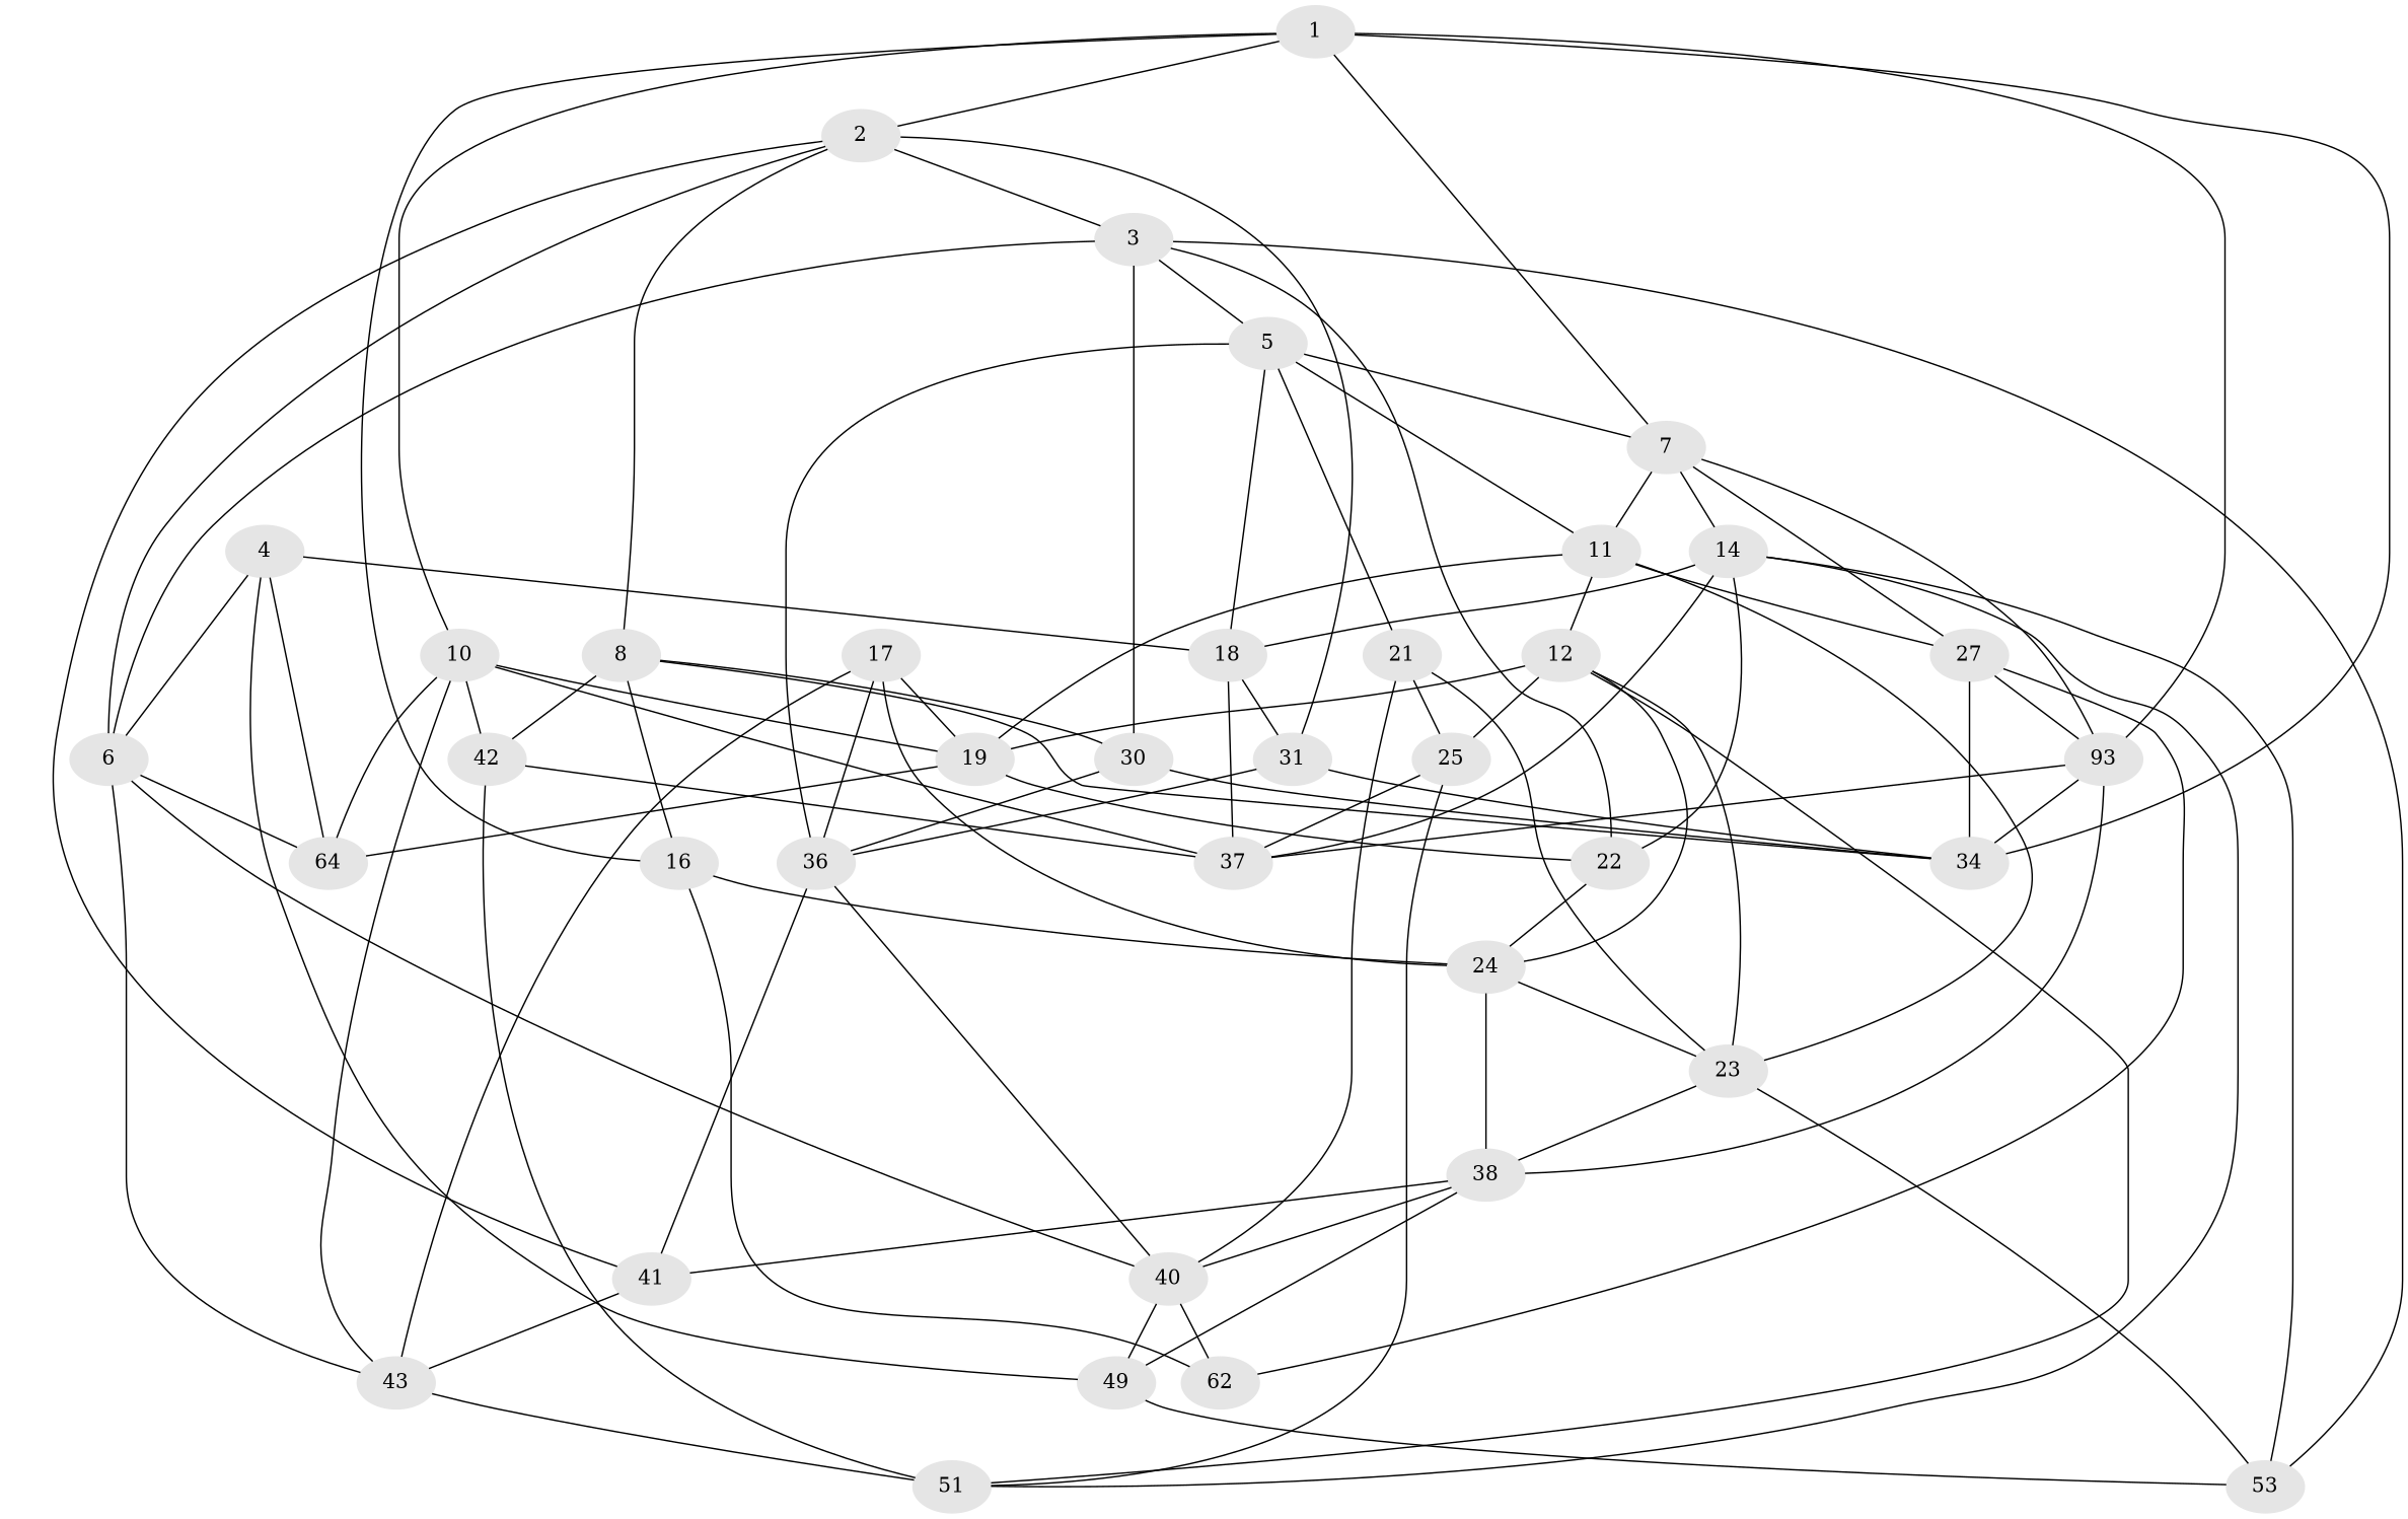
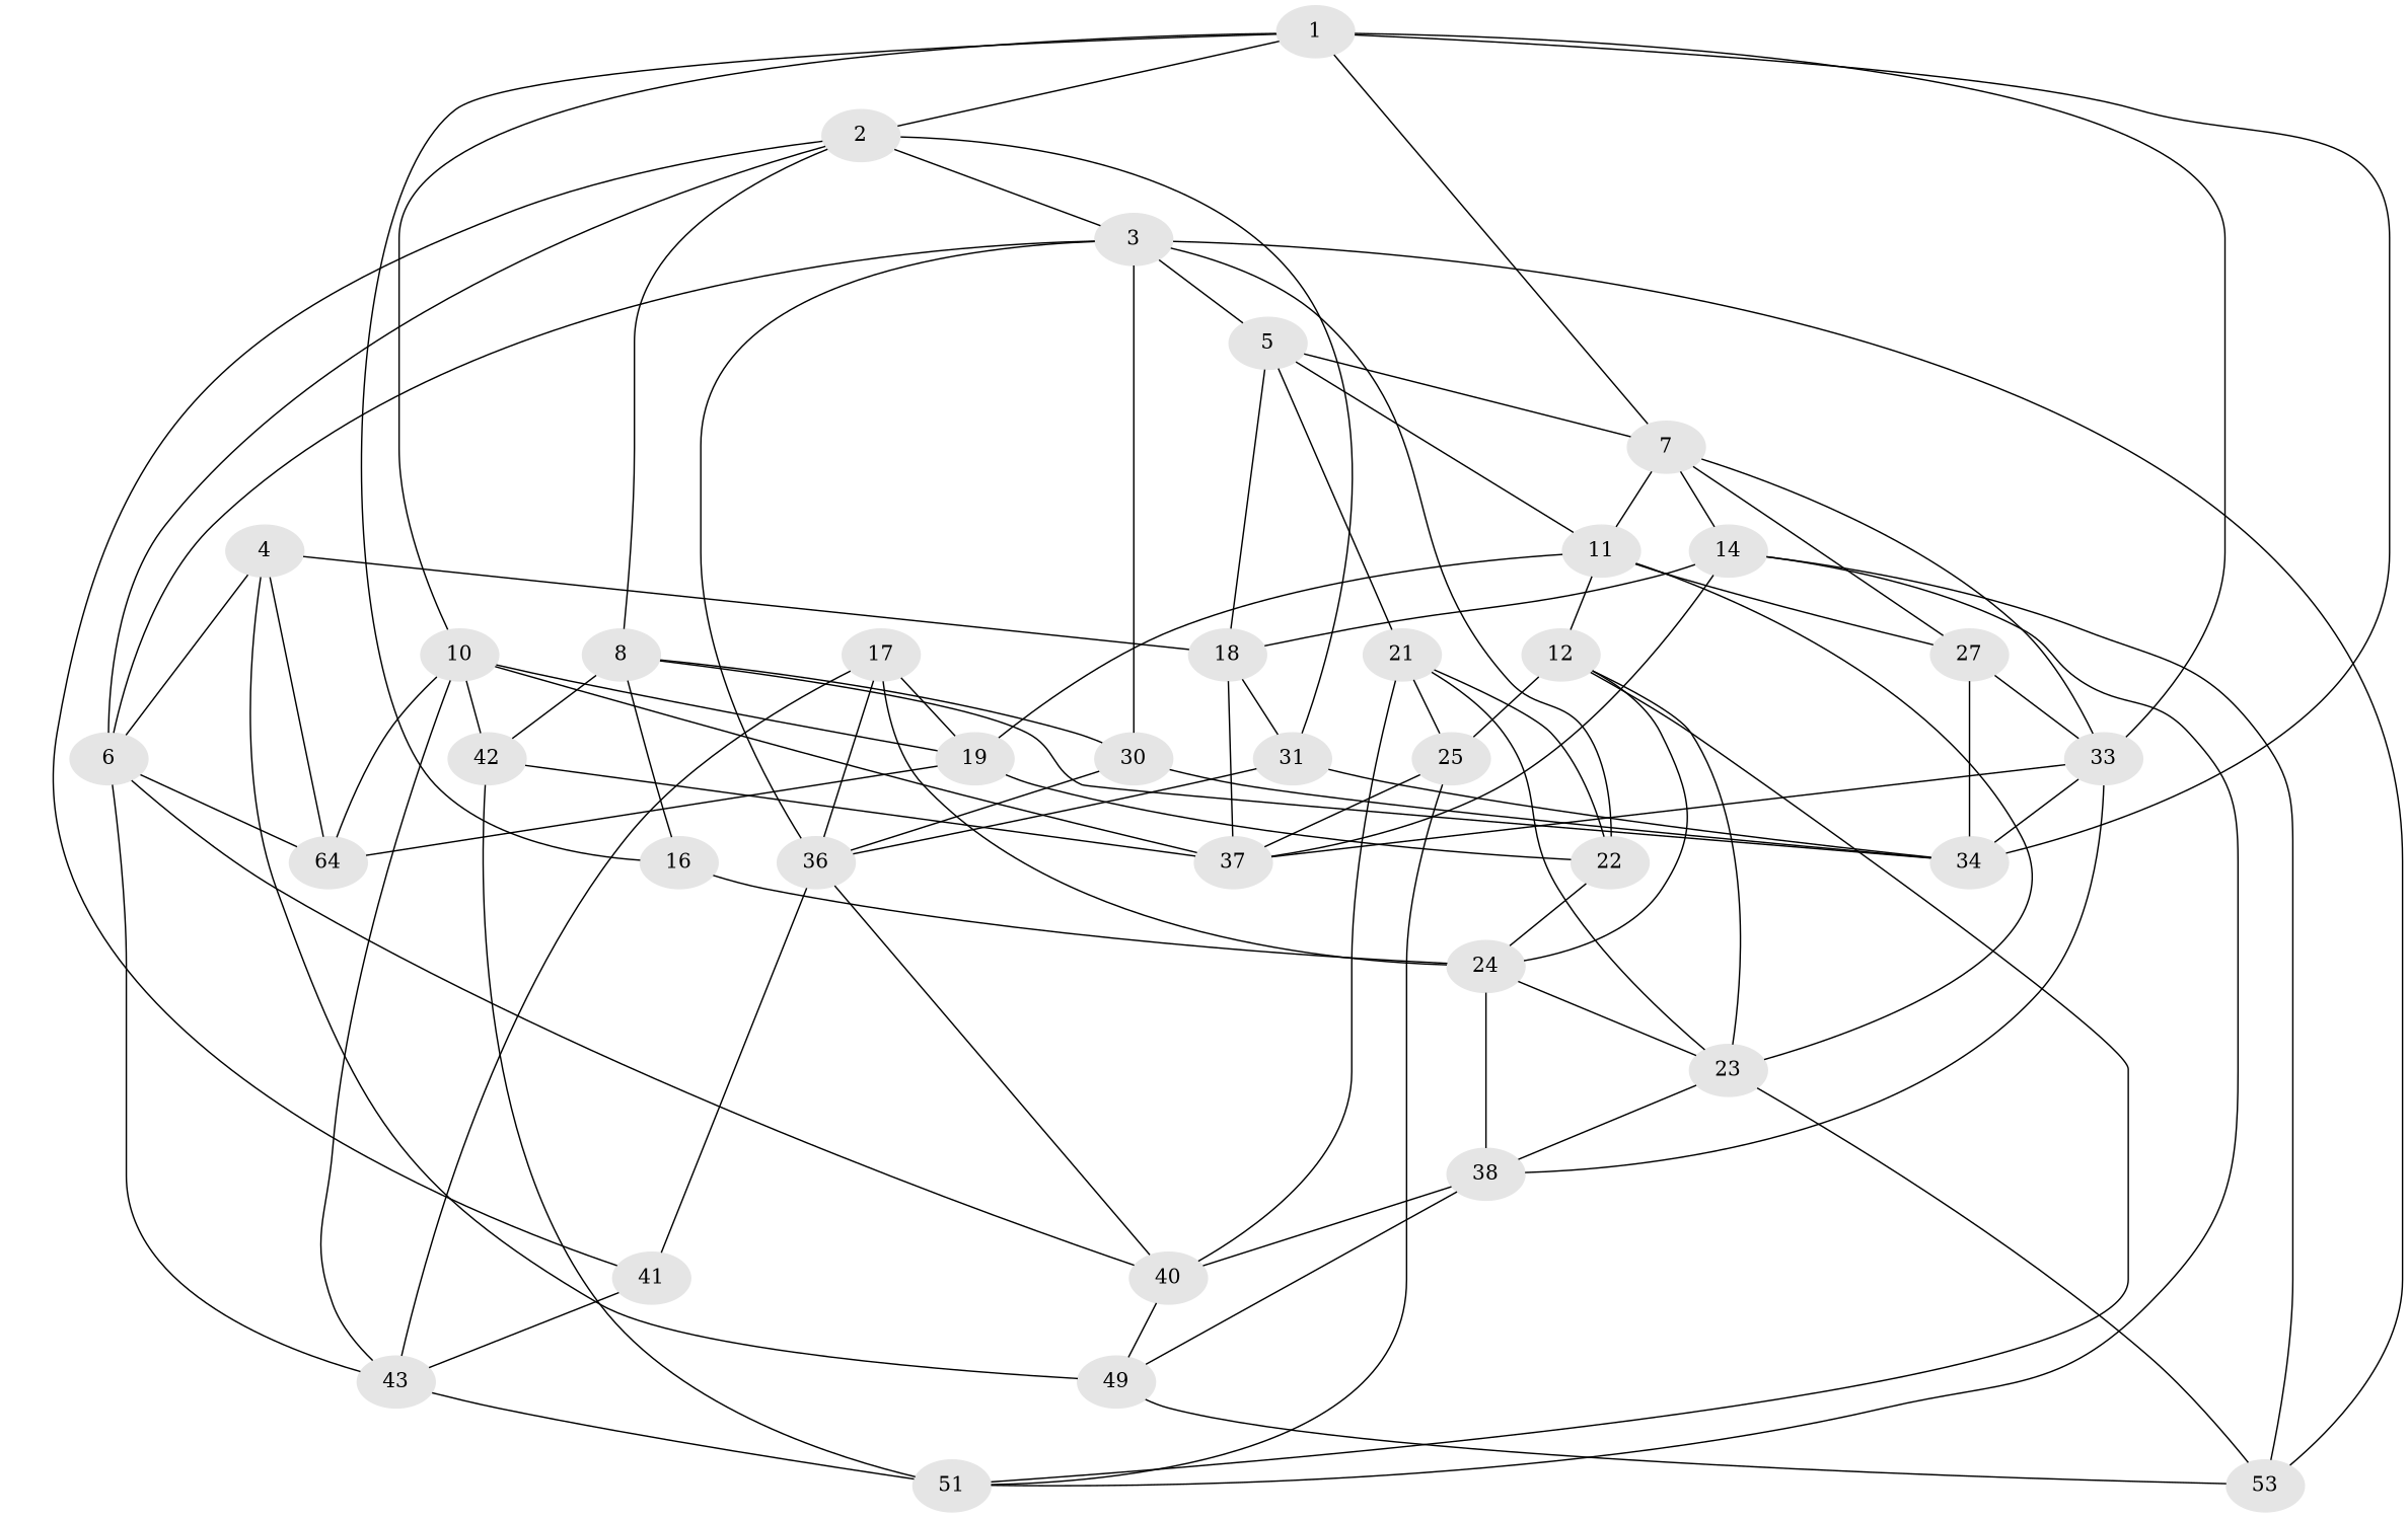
  graph {
    node [color=gray90 style=filled]
    1 [super="+23"]
    2 [super="+48"]
    7 [super="+20"]
    10 [super="+32"]
    16 [super="+37"]
-   33 [super="+45" label=93]
+   33 [super="+45"]
    34 [super="+60"]
    3 [super="+9"]
    6 [super="+61"]
    8 [super="+13"]
    31
    41
    27 [super="+28"]
    11 [super="+39"]
    14 [super="+63"]
    64
    43 [super="+50"]
    42
    19 [super="+52"]
    n20 [label=37 super="+55"]
    24 [super="+35"]
-   62
    38 [super="+59"]
    5 [super="+57"]
    22
    30
    53
    40 [super="+44"]
    36 [super="+46"]
    18 [super="+56"]
    21
    4 [super="+29"]
    49
    12 [super="+15"]
    n35 [label=23 super="+54"]
    25
    51 [super="+58"]
    17
    1 -- 2
    1 -- 7
    1 -- 10
    1 -- 16
    1 -- 33
    1 -- 34
    2 -- 3
    2 -- 6
    2 -- 8
    2 -- 31
    2 -- 41
    7 -- 33
    7 -- 27
    7 -- 11
    7 -- 14
    10 -- 64
    10 -- 43
    10 -- 42
    10 -- 19
    10 -- n20
    16 -- 24
-   16 -- 62 [weight=2]
    33 -- 34
    33 -- n20
    33 -- 38
    3 -- 6
    3 -- 5
    3 -- 22
    3 -- 30
    3 -- 53
    6 -- 64
    6 -- 43
    6 -- 40
    8 -- 16 [weight=2]
    8 -- 34
    8 -- 42
    8 -- 30
    31 -- 34
    31 -- 36
    41 -- 43
    27 -- 33
    27 -- 34
-   27 -- 62
    11 -- 27
    11 -- 19
    11 -- 12
    11 -- n35
    14 -- n20
-   14 -- 22
+   21 -- 22
    14 -- 53
    14 -- 18
    14 -- 51
    43 -- 51 [weight=2]
    42 -- n20
    42 -- 51
    19 -- 64
    19 -- 22
    24 -- 38
    24 -- n35
-   38 -- 41
    38 -- 40
    38 -- 49
    5 -- 7
    5 -- 11
-   5 -- 36
+   3 -- 36
    5 -- 18
    5 -- 21
    22 -- 24
    30 -- 34
    30 -- 36
-   40 -- 62
    40 -- 49
    36 -- 41
    36 -- 40
    18 -- 31
    18 -- n20
    21 -- 40
    21 -- n35
    21 -- 25
    4 -- 6
    4 -- 64
    4 -- 18 [weight=2]
    4 -- 49
    49 -- 53
-   12 -- 19
    12 -- 24
    12 -- n35
    12 -- 25
    12 -- 51
    n35 -- 38
    n35 -- 53
    25 -- n20
    25 -- 51
    17 -- 43
    17 -- 19
    17 -- 24
    17 -- 36
  }
